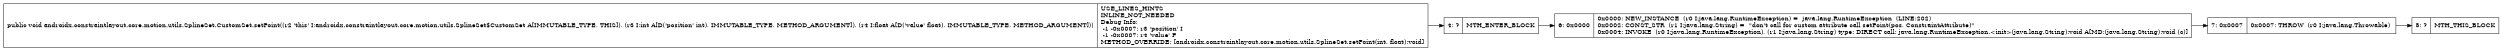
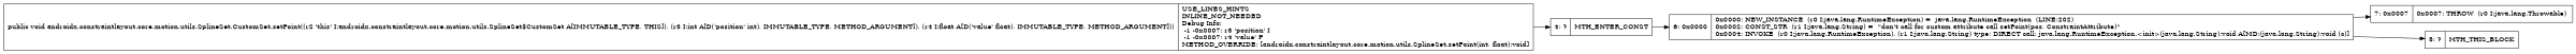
  digraph {
    rankdir=LR
    node [shape=record]
-   n1 [label="{4\:\ ?|MTH_ENTER_BLOCK\l}"]
+   n1 [label="{4\:\ ?|MTH_ENTER_CONST\l}"]
    n2 [label="{6\:\ 0x0000|0x0000: NEW_INSTANCE  (r0 I:java.lang.RuntimeException) =  java.lang.RuntimeException  (LINE:202)\l0x0002: CONST_STR  (r1 I:java.lang.String) =  \"don't call for custom attribute call setPoint(pos, ConstraintAttribute)\" \l0x0004: INVOKE  (r0 I:java.lang.RuntimeException), (r1 I:java.lang.String) type: DIRECT call: java.lang.RuntimeException.\<init\>(java.lang.String):void A[MD:(java.lang.String):void (c)]\l}"]
    n3 [label="{7\:\ 0x0007|0x0007: THROW  (r0 I:java.lang.Throwable) \l}"]
    n4 [label="{5\:\ ?|MTH_THIS_BLOCK\l}"]
    n5 [label="{public void androidx.constraintlayout.core.motion.utils.SplineSet.CustomSet.setPoint((r2 'this' I:androidx.constraintlayout.core.motion.utils.SplineSet$CustomSet A[IMMUTABLE_TYPE, THIS]), (r3 I:int A[D('position' int), IMMUTABLE_TYPE, METHOD_ARGUMENT]), (r4 I:float A[D('value' float), IMMUTABLE_TYPE, METHOD_ARGUMENT]))  | USE_LINES_HINTS\lINLINE_NOT_NEEDED\lDebug Info:\l  \-1 \-0x0007: r3 'position' I\l  \-1 \-0x0007: r4 'value' F\lMETHOD_OVERRIDE: [androidx.constraintlayout.core.motion.utils.SplineSet.setPoint(int, float):void]\l}"]
    n1 -> n2
    n2 -> n3
-   n3 -> n4
+   n2 -> n4
    n5 -> n1
  }
